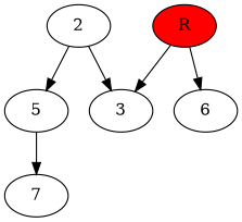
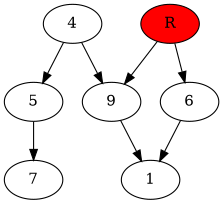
  digraph {
-   2
-   3
+   2 [label=4]
+   3 [label=9]
    5
+   1
    7
    6
    R [fillcolor="#ff0000" style=filled]
    2 -> 3
    2 -> 5
+   3 -> 1
    5 -> 7
+   6 -> 1
    R -> 3
    R -> 6
  }
